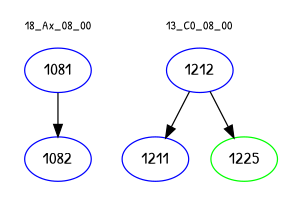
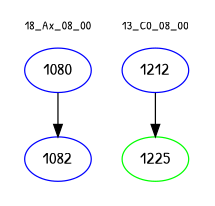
  digraph {
    fontname="Patrick Hand"
    node [color=blue fontname="Patrick Hand"]
    edge [color=black fontname="Patrick Hand"]
-   n1 [label=1081]
+   n1 [label=1080]
    n2 [label=1082]
    n3 [label=1212]
-   n4 [label=1211]
    n5 [color=green label=1225]
    subgraph cluster_1 {
      color=white
      fontsize=10
      label="18_Ax_08_00"
      n1
      n2
    }
    subgraph cluster_2 {
      color=white
      fontsize=10
      label="13_C0_08_00"
      n3
-     n4
      n5
    }
    n1 -> n2
-   n3 -> n4
    n3 -> n5
  }
